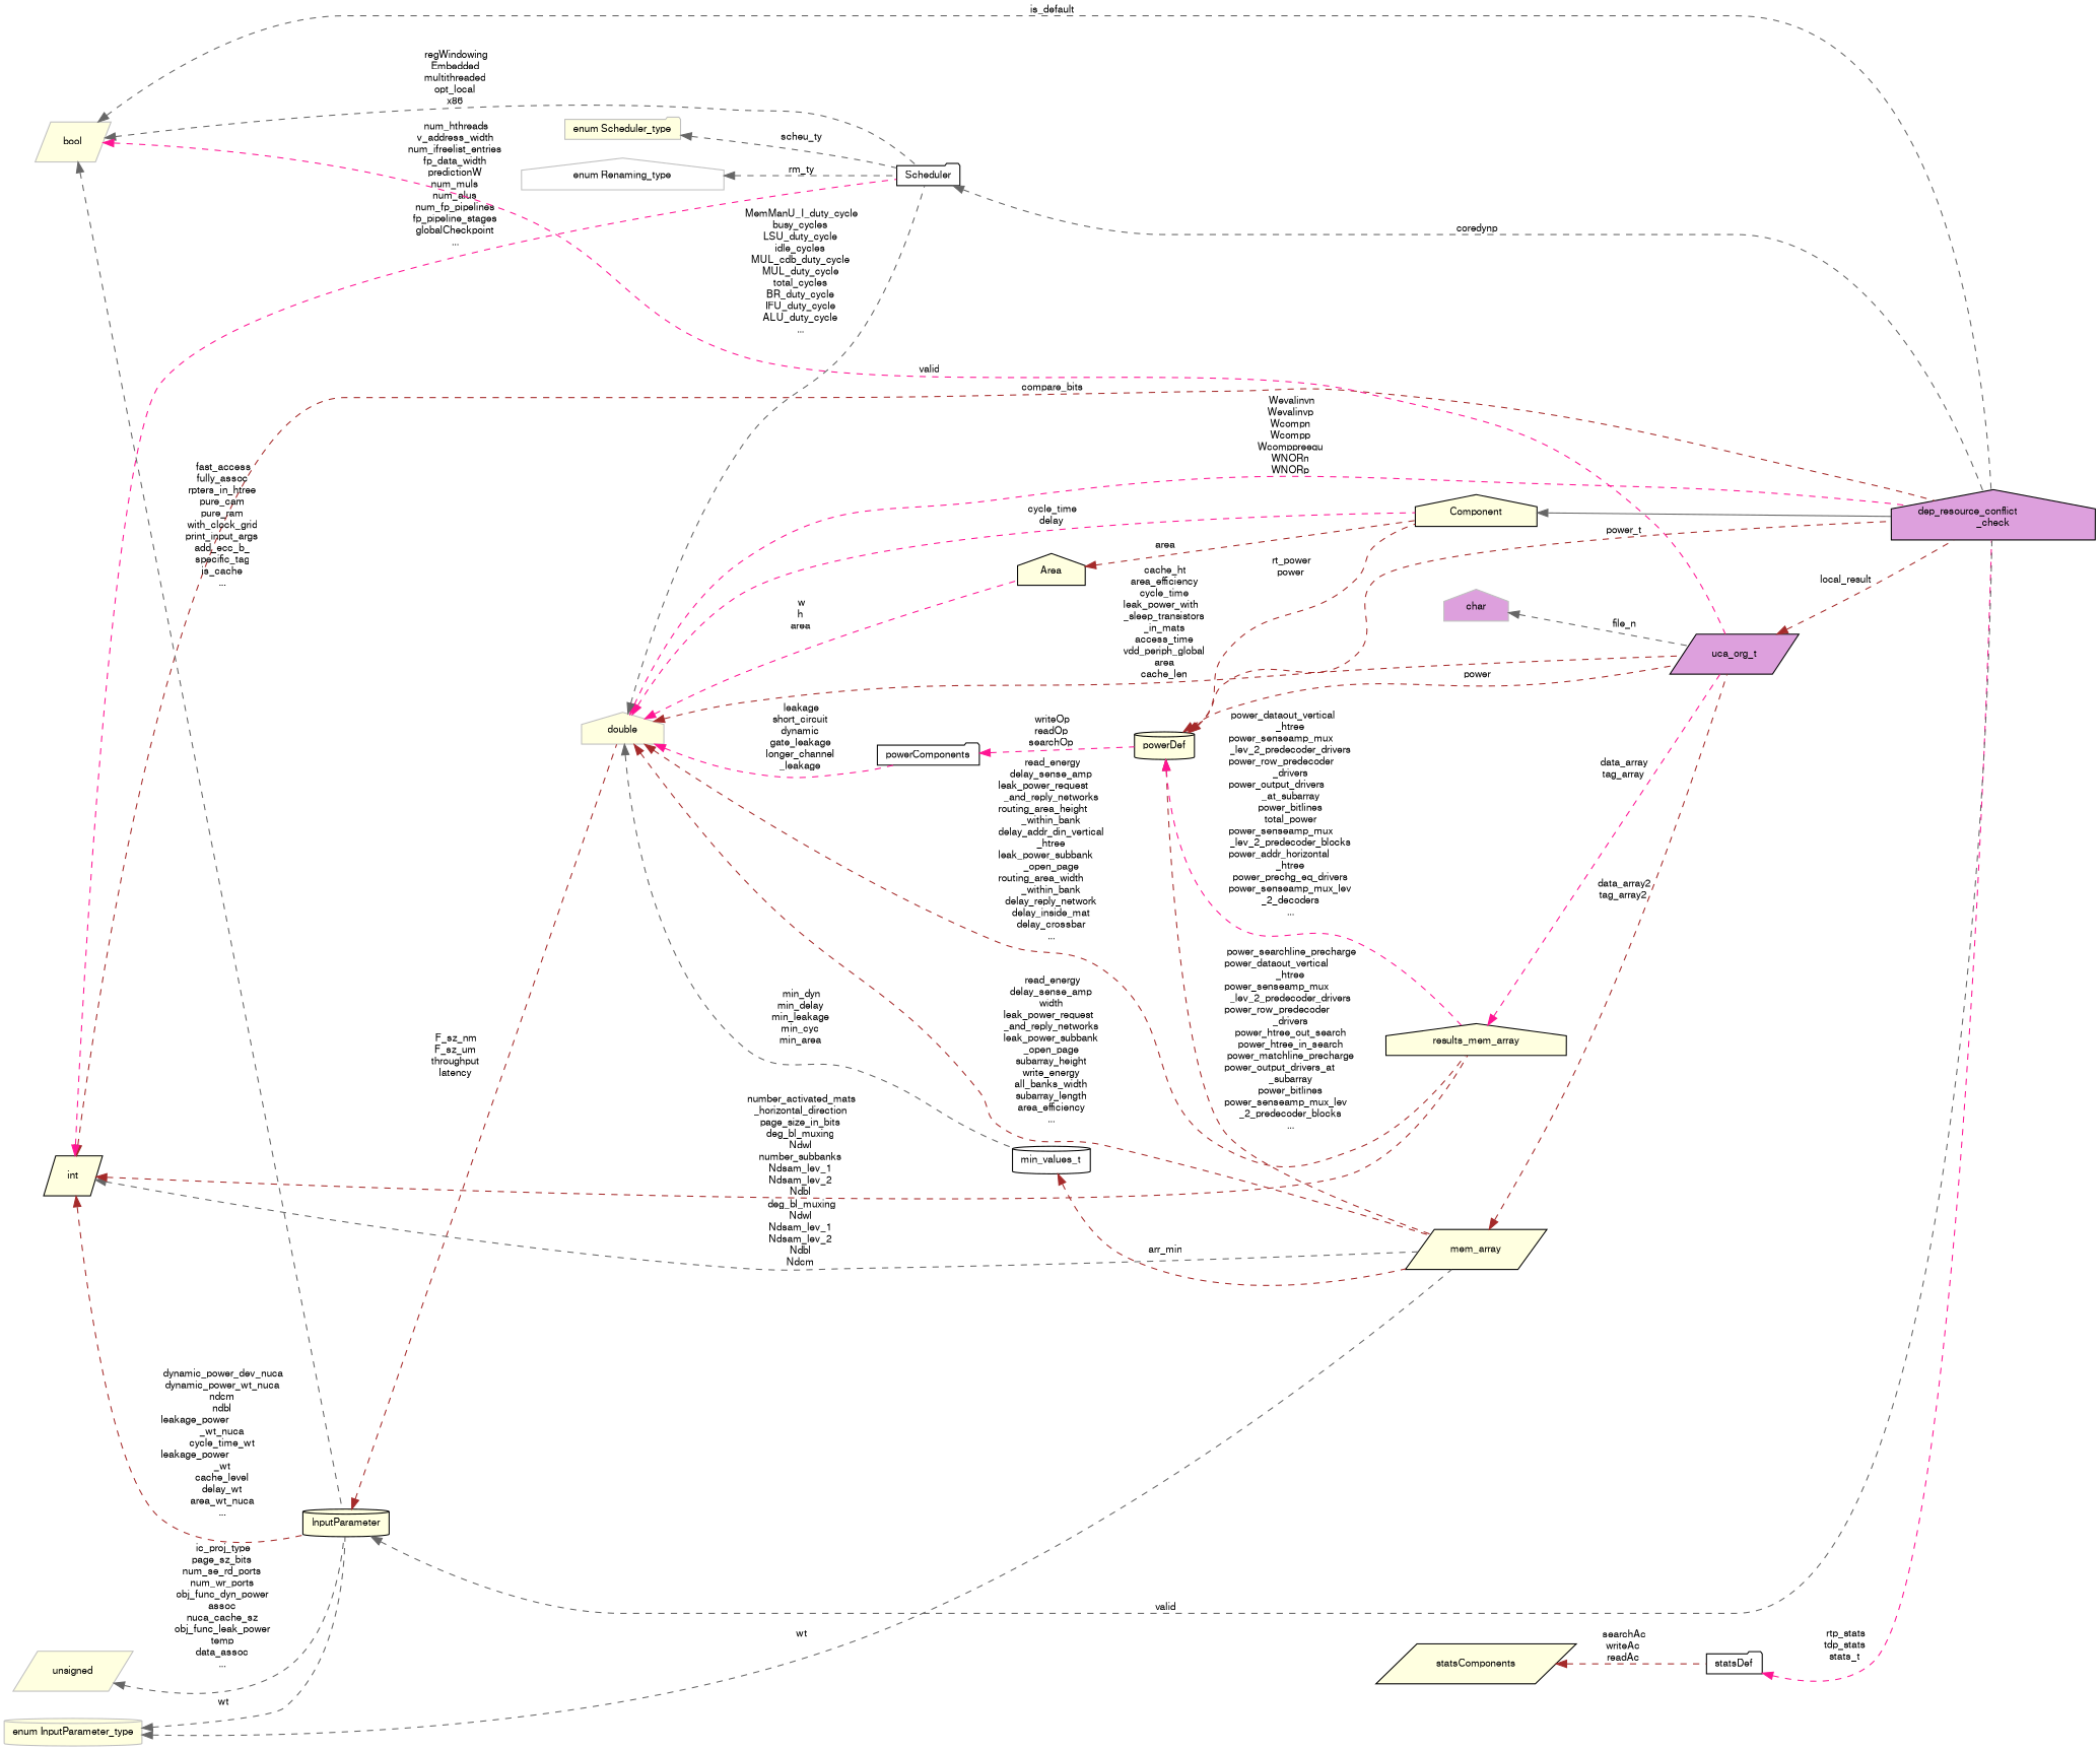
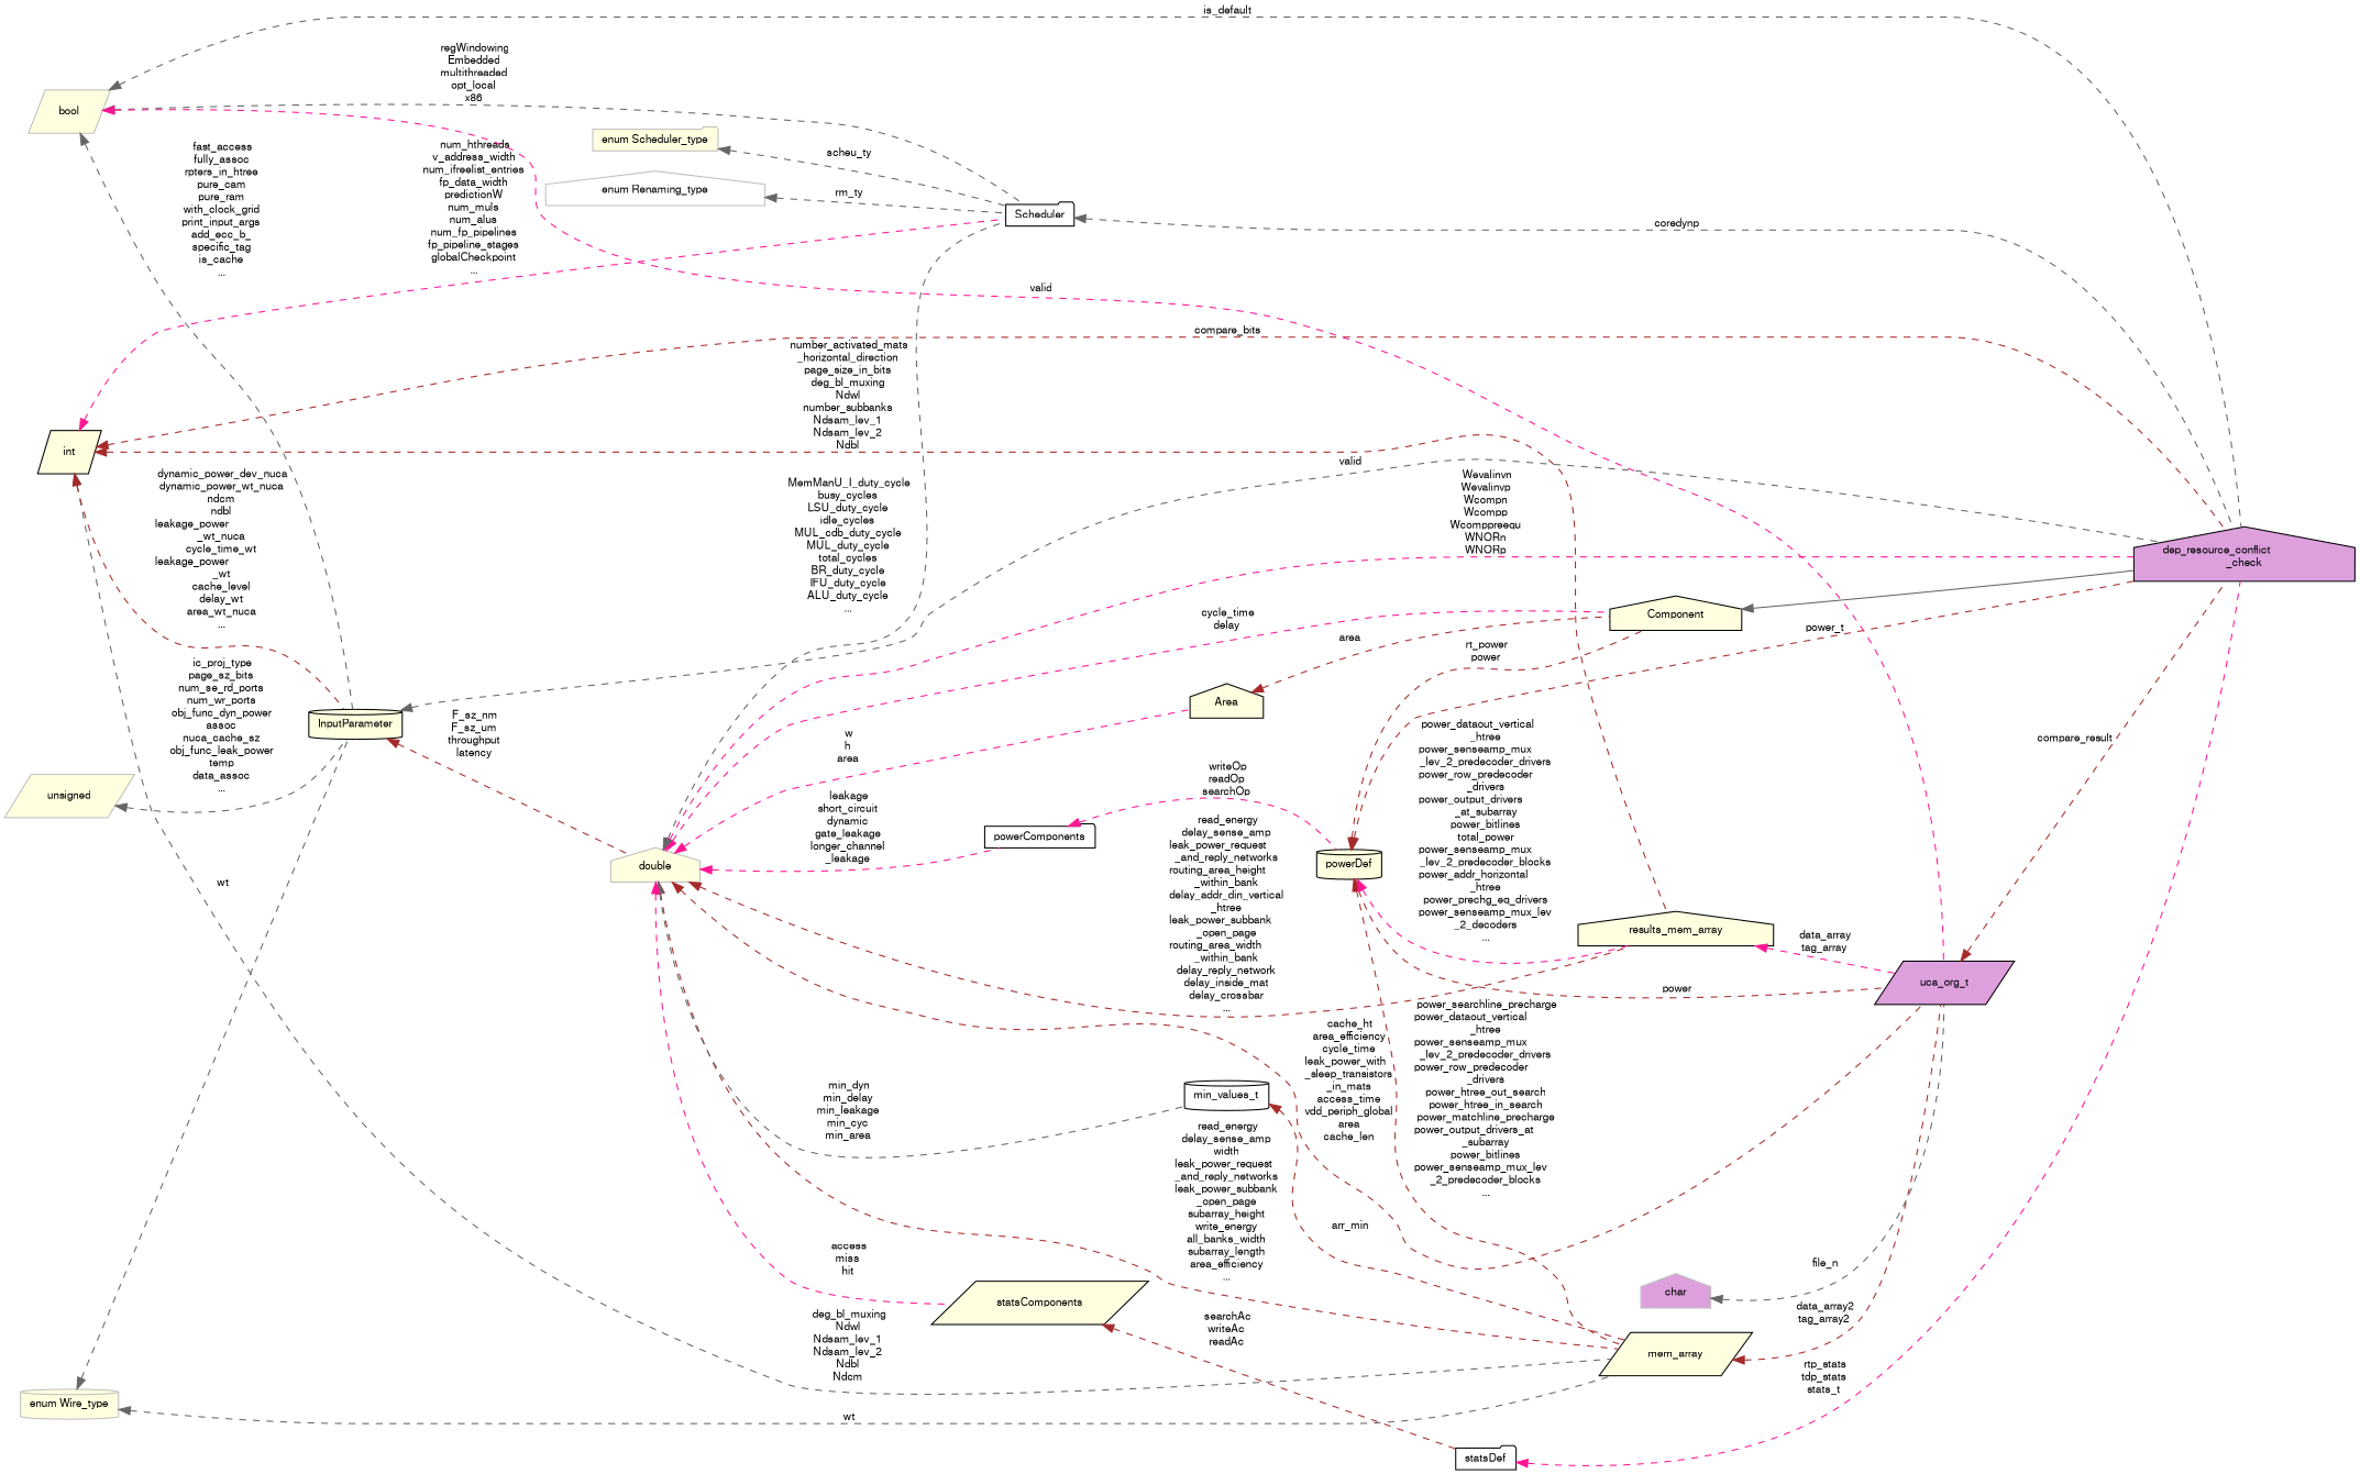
  digraph {
    rankdir=LR
    node [color=black fillcolor=lightyellow fontname=FreeSans fontsize=10 shape=house style=filled]
    edge [color=brown dir=back fontname=FreeSans fontsize=10 labelfontname=FreeSans labelfontsize=10 style=dashed]
    n1 [fillcolor=plum fontcolor=black height=0.2 label="dep_resource_conflict\l_check" width=0.4]
    n2 [height=0.2 label=Component width=0.4]
    n3 [color=grey75 height=0.2 label=double width=0.4]
    n4 [fillcolor=white height=0.2 label=powerComponents shape=folder width=0.4]
    n5 [height=0.2 label=Area width=0.4]
    n6 [fillcolor=white height=0.2 label=Scheduler shape=folder width=0.4]
    n7 [fillcolor=plum height=0.2 label=uca_org_t shape=parallelogram width=0.4]
    n8 [height=0.2 label=mem_array shape=parallelogram width=0.4]
    n9 [fillcolor=white height=0.2 label=min_values_t shape=cylinder width=0.4]
    n10 [height=0.2 label=results_mem_array width=0.4]
    n11 [height=0.2 label=statsComponents shape=parallelogram width=0.4]
    n12 [height=0.2 label=powerDef shape=cylinder width=0.4]
    n13 [fillcolor=white height=0.2 label=statsDef shape=folder width=0.4]
    n14 [height=0.2 label=InputParameter shape=cylinder width=0.4]
    n15 [height=0.2 label=int shape=parallelogram width=0.4]
    n16 [color=grey75 fillcolor=white height=0.2 label="enum Renaming_type" width=0.4]
    n17 [color=grey75 height=0.2 label=bool shape=parallelogram width=0.4]
    n18 [color=grey75 height=0.2 label="enum Scheduler_type" shape=folder width=0.4]
    n19 [color=grey75 fillcolor=plum height=0.2 label=char width=0.4]
-   n20 [color=grey75 height=0.2 label="enum InputParameter_type" shape=cylinder width=0.4]
+   n20 [color=grey75 height=0.2 label="enum Wire_type" shape=cylinder width=0.4]
    n21 [color=grey75 height=0.2 label=unsigned shape=parallelogram width=0.4]
    n2 -> n1 [color=gray40 style=solid]
    n3 -> n1 [color=deeppink label=" Wevalinvn\nWevalinvp\nWcompn\nWcompp\nWcomppreequ\nWNORn\nWNORp"]
    n3 -> n2 [color=deeppink label=" cycle_time\ndelay"]
    n3 -> n4 [color=deeppink label=" leakage\nshort_circuit\ndynamic\ngate_leakage\nlonger_channel\l_leakage"]
    n3 -> n5 [color=deeppink label=" w\nh\narea"]
    n3 -> n6 [color=gray40 label=" MemManU_I_duty_cycle\nbusy_cycles\nLSU_duty_cycle\nidle_cycles\nMUL_cdb_duty_cycle\nMUL_duty_cycle\ntotal_cycles\nBR_duty_cycle\nIFU_duty_cycle\nALU_duty_cycle\n..."]
    n3 -> n7 [label=" cache_ht\narea_efficiency\ncycle_time\nleak_power_with\l_sleep_transistors\l_in_mats\naccess_time\nvdd_periph_global\narea\ncache_len"]
    n3 -> n8 [label=" read_energy\ndelay_sense_amp\nwidth\nleak_power_request\l_and_reply_networks\nleak_power_subbank\l_open_page\nsubarray_height\nwrite_energy\nall_banks_width\nsubarray_length\narea_efficiency\n..."]
    n3 -> n9 [color=gray40 label=" min_dyn\nmin_delay\nmin_leakage\nmin_cyc\nmin_area"]
    n3 -> n10 [label=" read_energy\ndelay_sense_amp\nleak_power_request\l_and_reply_networks\nrouting_area_height\l_within_bank\ndelay_addr_din_vertical\l_htree\nleak_power_subbank\l_open_page\nrouting_area_width\l_within_bank\ndelay_reply_network\ndelay_inside_mat\ndelay_crossbar\n..."]
+   n3 -> n11 [color=deeppink label=" access\nmiss\nhit"]
    n4 -> n12 [color=deeppink label=" writeOp\nreadOp\nsearchOp"]
    n5 -> n2 [label=" area"]
    n6 -> n1 [color=gray40 label=" coredynp"]
-   n7 -> n1 [label=" local_result"]
+   n7 -> n1 [label=" compare_result"]
    n8 -> n7 [label=" data_array2\ntag_array2"]
    n9 -> n8 [label=" arr_min"]
    n10 -> n7 [color=deeppink label=" data_array\ntag_array"]
    n11 -> n13 [label=" searchAc\nwriteAc\nreadAc"]
    n12 -> n1 [label=" power_t"]
    n12 -> n2 [label=" rt_power\npower"]
    n12 -> n7 [label=" power"]
    n12 -> n8 [label=" power_searchline_precharge\npower_dataout_vertical\l_htree\npower_senseamp_mux\l_lev_2_predecoder_drivers\npower_row_predecoder\l_drivers\npower_htree_out_search\npower_htree_in_search\npower_matchline_precharge\npower_output_drivers_at\l_subarray\npower_bitlines\npower_senseamp_mux_lev\l_2_predecoder_blocks\n..."]
    n12 -> n10 [color=deeppink label=" power_dataout_vertical\l_htree\npower_senseamp_mux\l_lev_2_predecoder_drivers\npower_row_predecoder\l_drivers\npower_output_drivers\l_at_subarray\npower_bitlines\ntotal_power\npower_senseamp_mux\l_lev_2_predecoder_blocks\npower_addr_horizontal\l_htree\npower_prechg_eq_drivers\npower_senseamp_mux_lev\l_2_decoders\n..."]
    n13 -> n1 [color=deeppink label=" rtp_stats\ntdp_stats\nstats_t"]
    n14 -> n1 [color=gray40 label=" valid"]
    n14 -> n3 [label=" F_sz_nm\nF_sz_um\nthroughput\nlatency"]
    n15 -> n1 [label=" compare_bits"]
    n15 -> n6 [color=deeppink label=" num_hthreads\nv_address_width\nnum_ifreelist_entries\nfp_data_width\npredictionW\nnum_muls\nnum_alus\nnum_fp_pipelines\nfp_pipeline_stages\nglobalCheckpoint\n..."]
    n15 -> n8 [color=gray40 label=" deg_bl_muxing\nNdwl\nNdsam_lev_1\nNdsam_lev_2\nNdbl\nNdcm"]
    n15 -> n10 [label=" number_activated_mats\l_horizontal_direction\npage_size_in_bits\ndeg_bl_muxing\nNdwl\nnumber_subbanks\nNdsam_lev_1\nNdsam_lev_2\nNdbl"]
    n15 -> n14 [label=" dynamic_power_dev_nuca\ndynamic_power_wt_nuca\nndcm\nndbl\nleakage_power\l_wt_nuca\ncycle_time_wt\nleakage_power\l_wt\ncache_level\ndelay_wt\narea_wt_nuca\n..."]
    n16 -> n6 [color=gray40 label=" rm_ty"]
    n17 -> n1 [color=gray40 label=" is_default"]
    n17 -> n6 [color=gray40 label=" regWindowing\nEmbedded\nmultithreaded\nopt_local\nx86"]
    n17 -> n7 [color=deeppink label=" valid"]
    n17 -> n14 [color=gray40 label=" fast_access\nfully_assoc\nrpters_in_htree\npure_cam\npure_ram\nwith_clock_grid\nprint_input_args\nadd_ecc_b_\nspecific_tag\nis_cache\n..."]
    n18 -> n6 [color=gray40 label=" scheu_ty"]
    n19 -> n7 [color=gray40 label=" file_n"]
    n20 -> n8 [color=gray40 label=" wt"]
    n20 -> n14 [color=gray40 label=" wt"]
    n21 -> n14 [color=gray40 label=" ic_proj_type\npage_sz_bits\nnum_se_rd_ports\nnum_wr_ports\nobj_func_dyn_power\nassoc\nnuca_cache_sz\nobj_func_leak_power\ntemp\ndata_assoc\n..."]
  }
